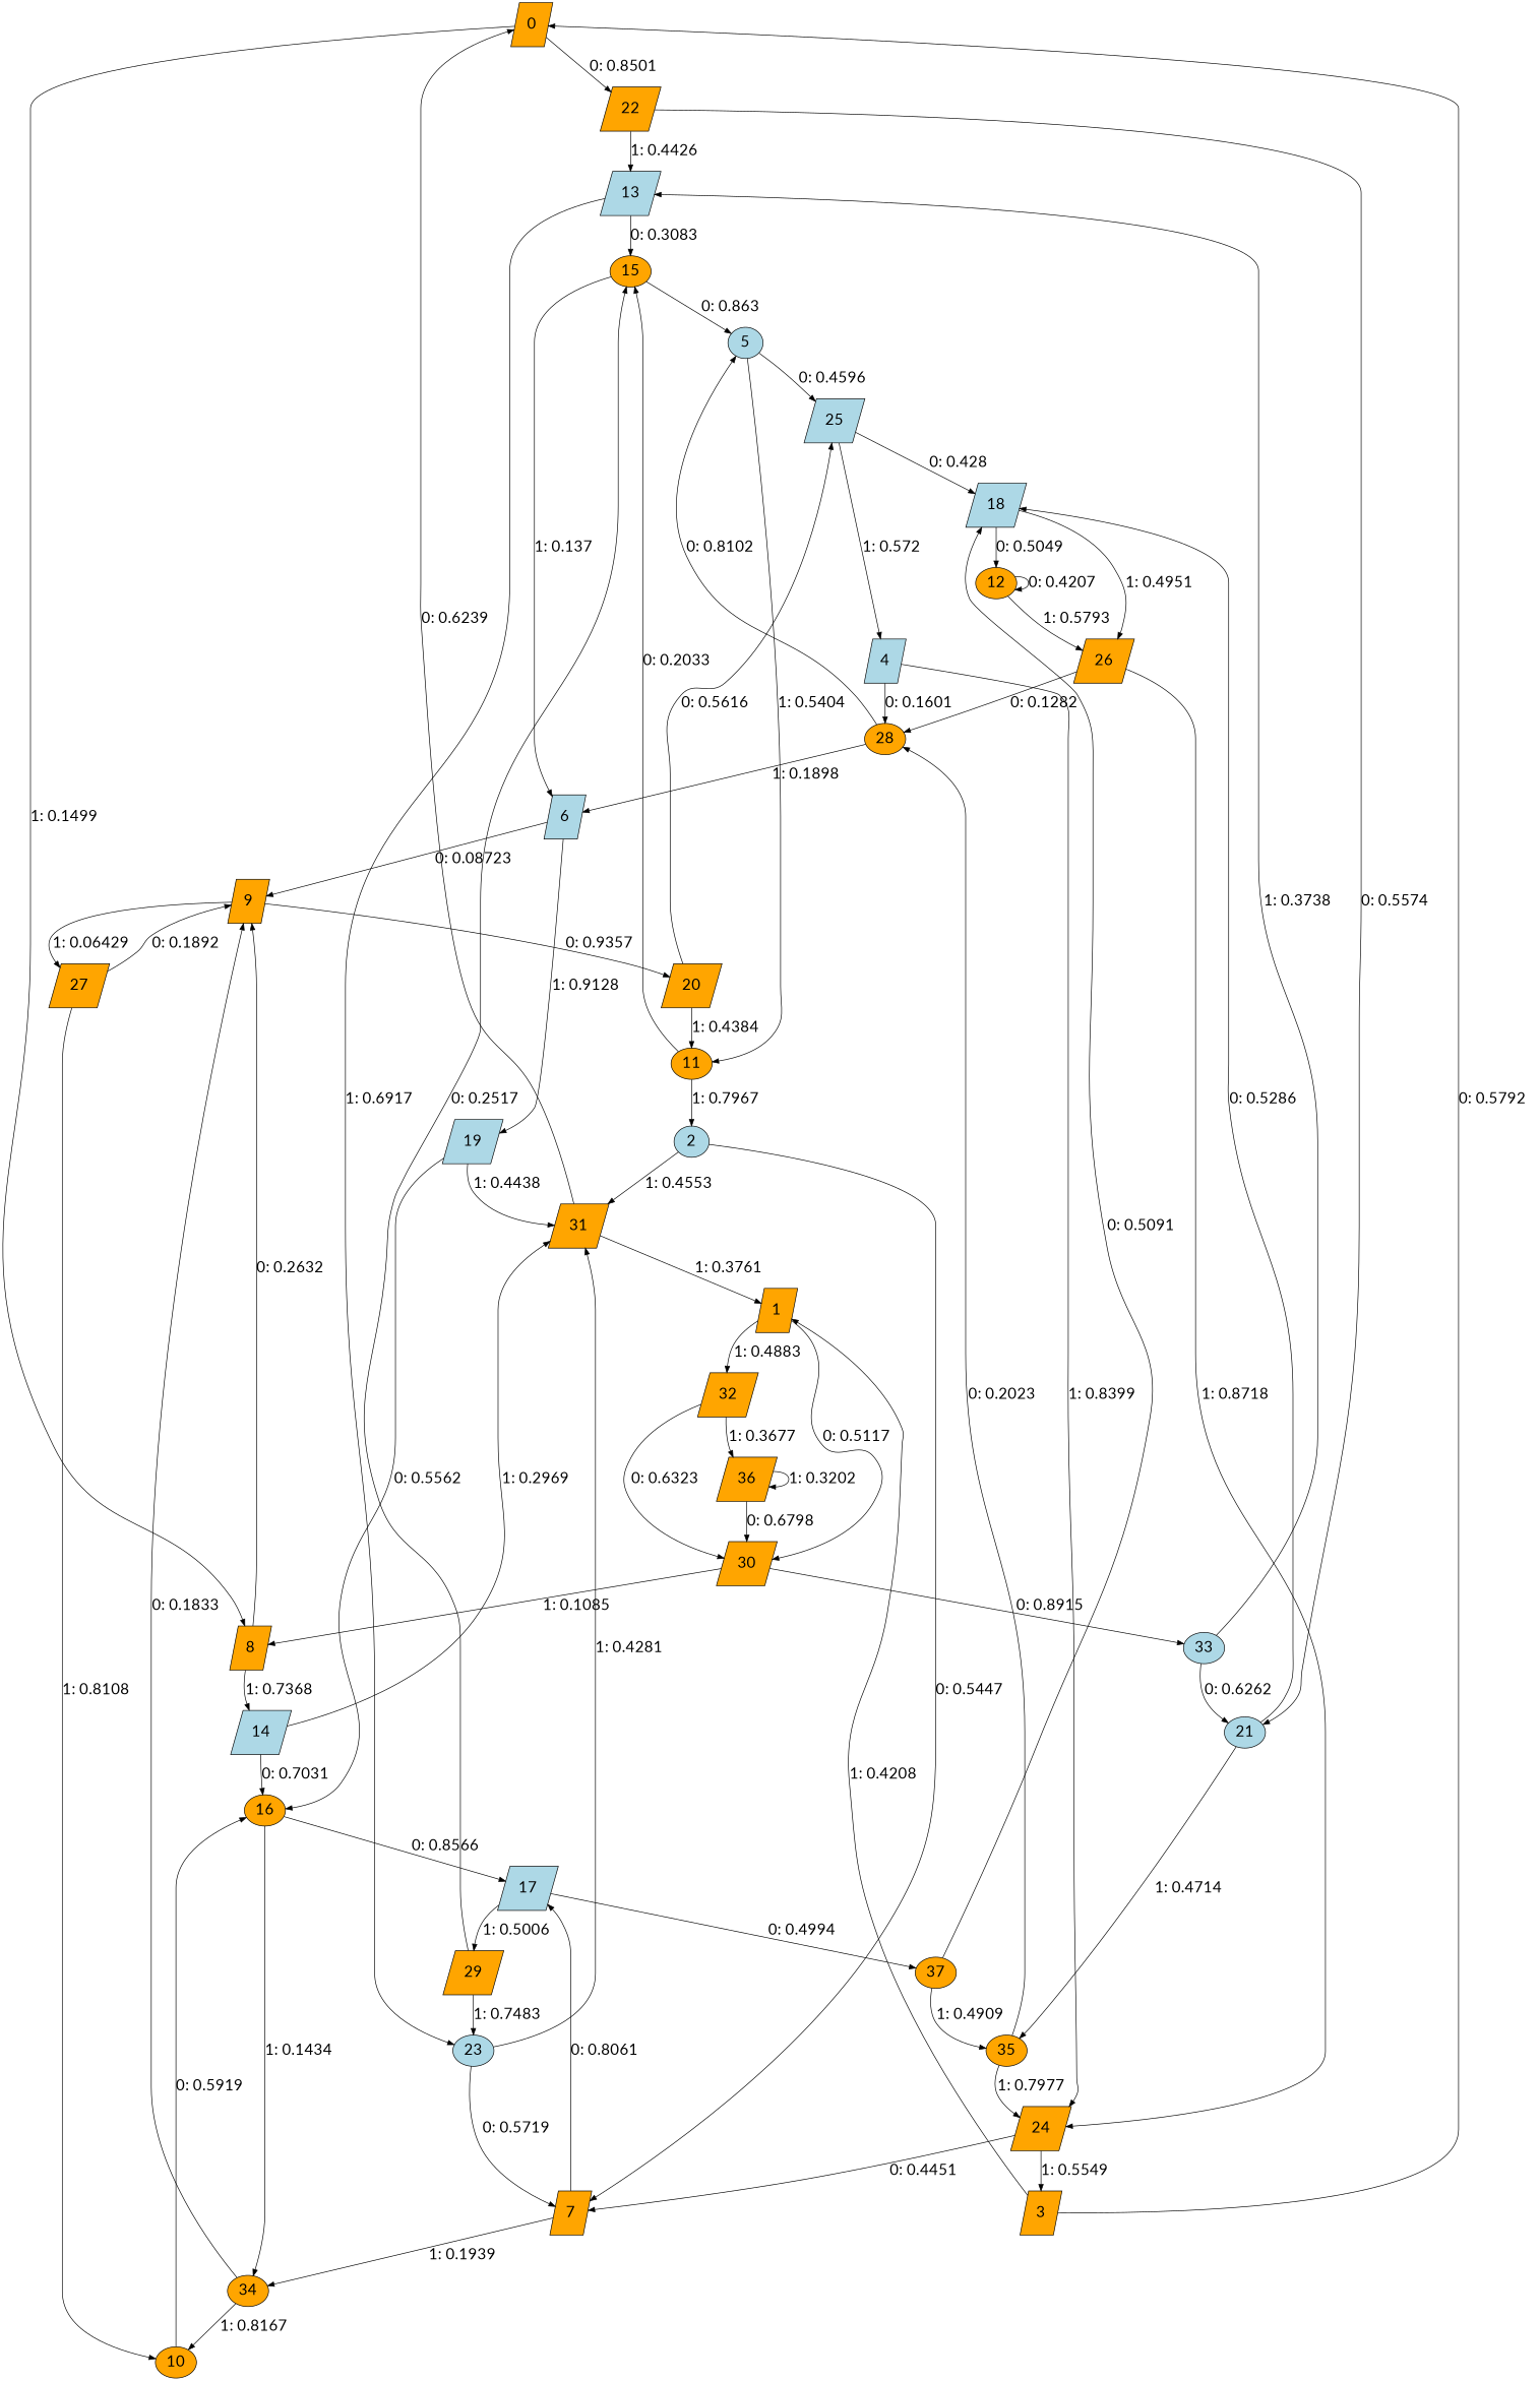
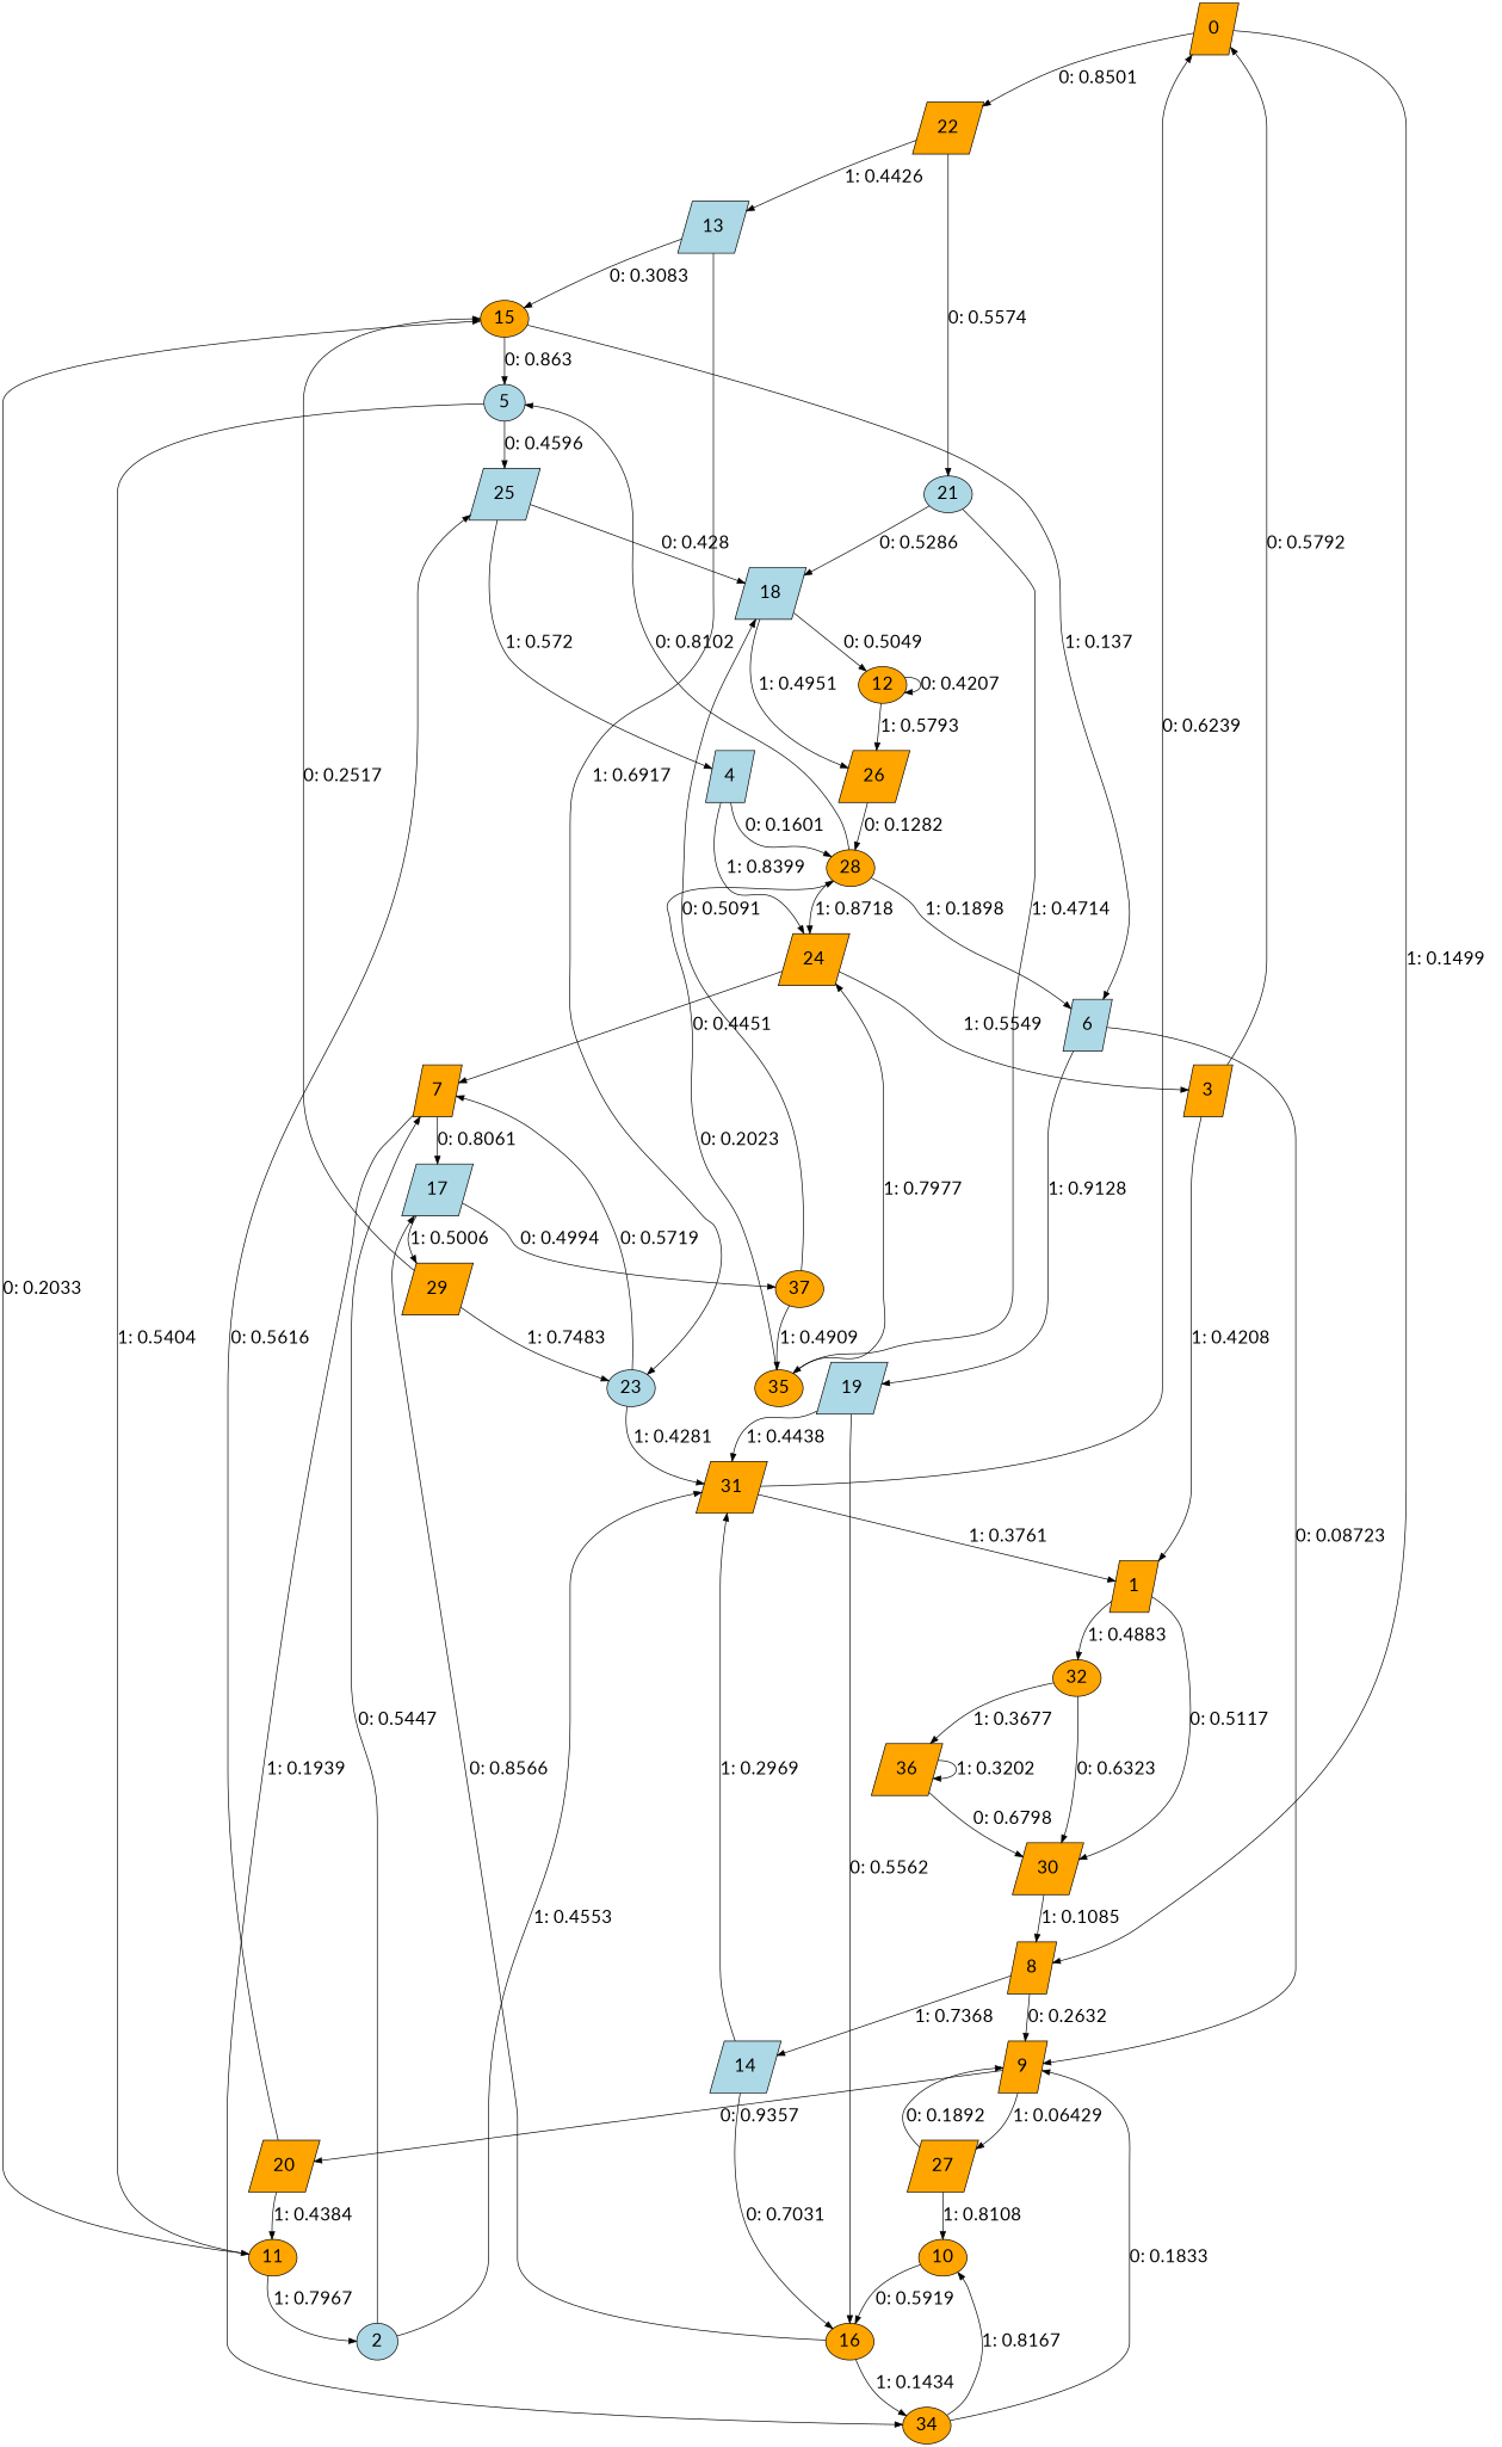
  digraph {
    fontname=Lato
    node [fillcolor=orange fontname=Lato fontsize=24 shape=parallelogram style=filled]
    edge [fontname=Lato fontsize=24]
    0
    22
    8
    13 [fillcolor=lightblue]
    21 [fillcolor=lightblue shape=ellipse]
    9
    14 [fillcolor=lightblue]
    15 [shape=ellipse]
    23 [fillcolor=lightblue shape=ellipse]
    18 [fillcolor=lightblue]
    35 [shape=ellipse]
    20
    27
    31
    16 [shape=ellipse]
    1
    30
-   32
-   33 [fillcolor=lightblue shape=ellipse]
+   32 [shape=ellipse]
    36
    2 [fillcolor=lightblue shape=ellipse]
    7
    17 [fillcolor=lightblue]
    34 [shape=ellipse]
    37 [shape=ellipse]
    29
    10 [shape=ellipse]
    3
    4 [fillcolor=lightblue]
    28 [shape=ellipse]
    24
    5 [fillcolor=lightblue shape=ellipse]
    6 [fillcolor=lightblue]
    25 [fillcolor=lightblue]
    11 [shape=ellipse]
    19 [fillcolor=lightblue]
    12 [shape=ellipse]
    26
    0 -> 22 [label="0: 0.8501   "]
    0 -> 8 [label="1: 0.1499   "]
    22 -> 13 [label="1: 0.4426   "]
    22 -> 21 [label="0: 0.5574   "]
    8 -> 9 [label="0: 0.2632   "]
    8 -> 14 [label="1: 0.7368   "]
    13 -> 15 [label="0: 0.3083   "]
    13 -> 23 [label="1: 0.6917   "]
    21 -> 18 [label="0: 0.5286   "]
    21 -> 35 [label="1: 0.4714   "]
    9 -> 20 [label="0: 0.9357   "]
    9 -> 27 [label="1: 0.06429  "]
    14 -> 31 [label="1: 0.2969   "]
    14 -> 16 [label="0: 0.7031   "]
    15 -> 5 [label="0: 0.863    "]
    15 -> 6 [label="1: 0.137    "]
    23 -> 31 [label="1: 0.4281   "]
    23 -> 7 [label="0: 0.5719   "]
    18 -> 12 [label="0: 0.5049   "]
    18 -> 26 [label="1: 0.4951   "]
    35 -> 28 [label="0: 0.2023   "]
    35 -> 24 [label="1: 0.7977   "]
    20 -> 25 [label="0: 0.5616   "]
    20 -> 11 [label="1: 0.4384   "]
    27 -> 9 [label="0: 0.1892   "]
    27 -> 10 [label="1: 0.8108   "]
    31 -> 0 [label="0: 0.6239   "]
    31 -> 1 [label="1: 0.3761   "]
    16 -> 17 [label="0: 0.8566   "]
    16 -> 34 [label="1: 0.1434   "]
    1 -> 30 [label="0: 0.5117   "]
    1 -> 32 [label="1: 0.4883   "]
    30 -> 8 [label="1: 0.1085   "]
-   30 -> 33 [label="0: 0.8915   "]
    32 -> 30 [label="0: 0.6323   "]
    32 -> 36 [label="1: 0.3677   "]
-   33 -> 13 [label="1: 0.3738   "]
-   33 -> 21 [label="0: 0.6262   "]
    36 -> 30 [label="0: 0.6798   "]
    36 -> 36 [label="1: 0.3202   "]
    2 -> 31 [label="1: 0.4553   "]
    2 -> 7 [label="0: 0.5447   "]
    7 -> 17 [label="0: 0.8061   "]
    7 -> 34 [label="1: 0.1939   "]
    17 -> 37 [label="0: 0.4994   "]
    17 -> 29 [label="1: 0.5006   "]
    34 -> 9 [label="0: 0.1833   "]
    34 -> 10 [label="1: 0.8167   "]
    37 -> 18 [label="0: 0.5091   "]
    37 -> 35 [label="1: 0.4909   "]
    29 -> 15 [label="0: 0.2517   "]
    29 -> 23 [label="1: 0.7483   "]
    10 -> 16 [label="0: 0.5919   "]
    3 -> 0 [label="0: 0.5792   "]
    3 -> 1 [label="1: 0.4208   "]
    4 -> 28 [label="0: 0.1601   "]
    4 -> 24 [label="1: 0.8399   "]
    28 -> 5 [label="0: 0.8102   "]
    28 -> 6 [label="1: 0.1898   "]
    24 -> 7 [label="0: 0.4451   "]
    24 -> 3 [label="1: 0.5549   "]
    5 -> 25 [label="0: 0.4596   "]
    5 -> 11 [label="1: 0.5404   "]
    6 -> 9 [label="0: 0.08723  "]
    6 -> 19 [label="1: 0.9128   "]
    25 -> 18 [label="0: 0.428    "]
    25 -> 4 [label="1: 0.572    "]
    11 -> 15 [label="0: 0.2033   "]
    11 -> 2 [label="1: 0.7967   "]
    19 -> 31 [label="1: 0.4438   "]
    19 -> 16 [label="0: 0.5562   "]
    12 -> 12 [label="0: 0.4207   "]
    12 -> 26 [label="1: 0.5793   "]
    26 -> 28 [label="0: 0.1282   "]
-   26 -> 24 [label="1: 0.8718   "]
+   28 -> 24 [label="1: 0.8718   "]
  }
